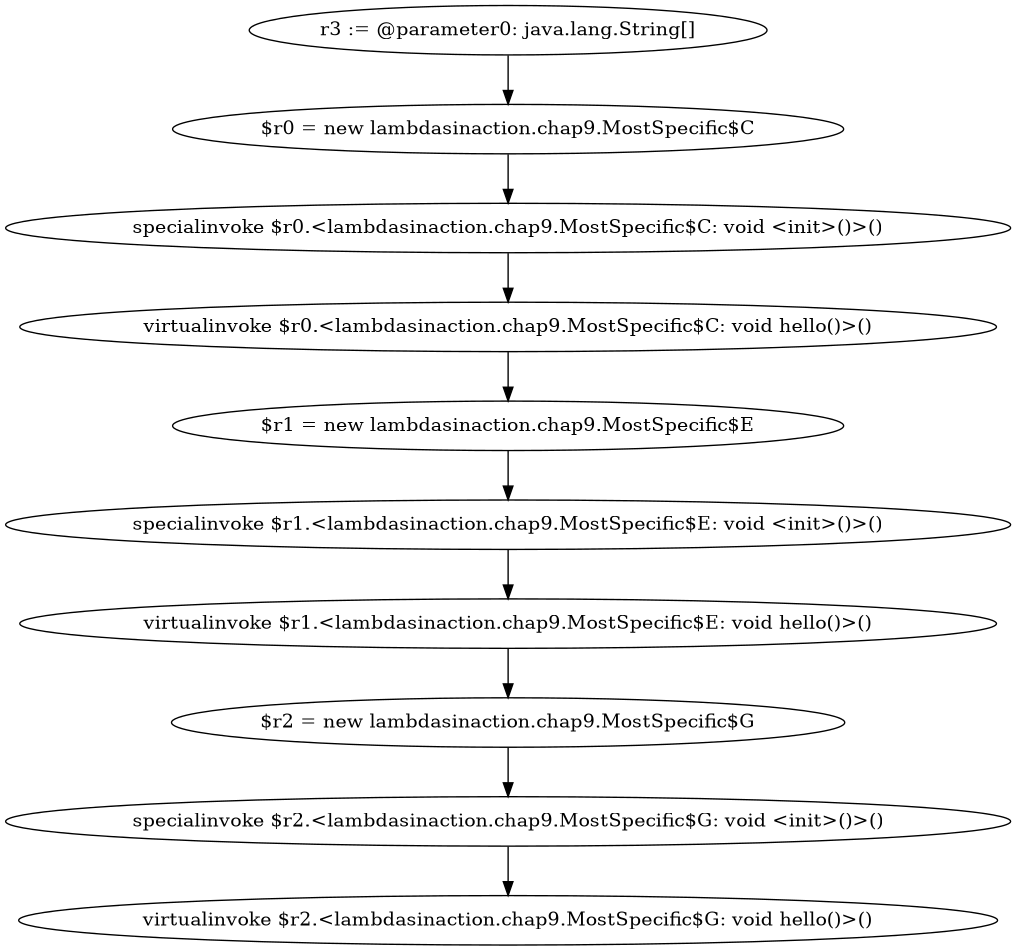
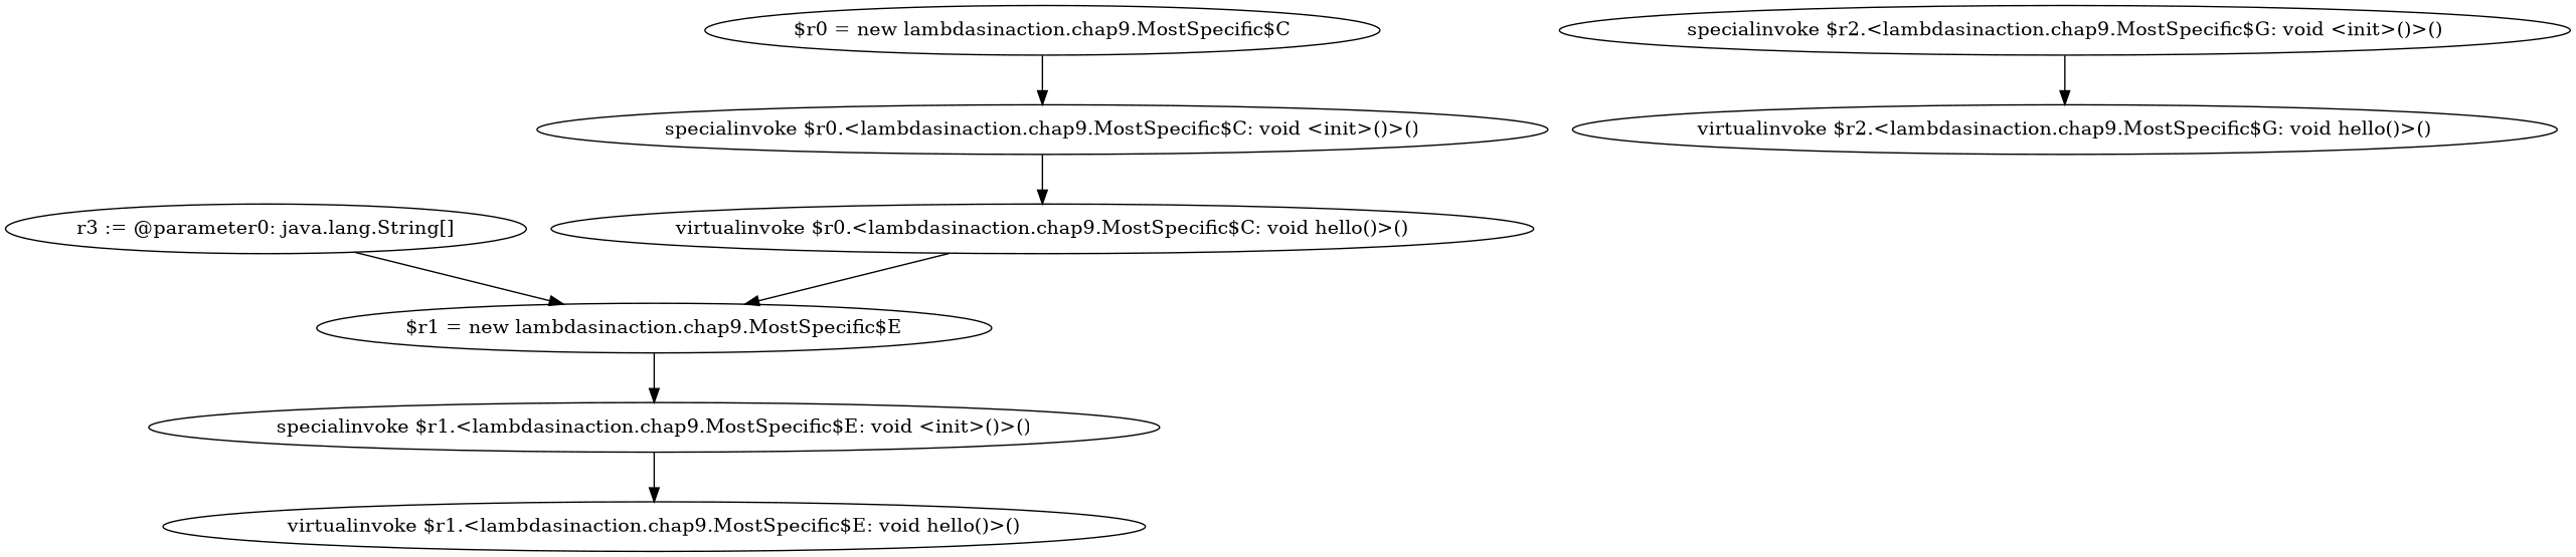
  digraph {
    "r3 := @parameter0: java.lang.String[]"
    "$r0 = new lambdasinaction.chap9.MostSpecific$C"
    "specialinvoke $r0.<lambdasinaction.chap9.MostSpecific$C: void <init>()>()"
    "virtualinvoke $r0.<lambdasinaction.chap9.MostSpecific$C: void hello()>()"
    "$r1 = new lambdasinaction.chap9.MostSpecific$E"
    "specialinvoke $r1.<lambdasinaction.chap9.MostSpecific$E: void <init>()>()"
    "virtualinvoke $r1.<lambdasinaction.chap9.MostSpecific$E: void hello()>()"
-   "$r2 = new lambdasinaction.chap9.MostSpecific$G"
    "specialinvoke $r2.<lambdasinaction.chap9.MostSpecific$G: void <init>()>()"
    "virtualinvoke $r2.<lambdasinaction.chap9.MostSpecific$G: void hello()>()"
-   "r3 := @parameter0: java.lang.String[]" -> "$r0 = new lambdasinaction.chap9.MostSpecific$C"
+   "r3 := @parameter0: java.lang.String[]" -> "$r1 = new lambdasinaction.chap9.MostSpecific$E"
    "$r0 = new lambdasinaction.chap9.MostSpecific$C" -> "specialinvoke $r0.<lambdasinaction.chap9.MostSpecific$C: void <init>()>()"
    "specialinvoke $r0.<lambdasinaction.chap9.MostSpecific$C: void <init>()>()" -> "virtualinvoke $r0.<lambdasinaction.chap9.MostSpecific$C: void hello()>()"
    "virtualinvoke $r0.<lambdasinaction.chap9.MostSpecific$C: void hello()>()" -> "$r1 = new lambdasinaction.chap9.MostSpecific$E"
    "$r1 = new lambdasinaction.chap9.MostSpecific$E" -> "specialinvoke $r1.<lambdasinaction.chap9.MostSpecific$E: void <init>()>()"
    "specialinvoke $r1.<lambdasinaction.chap9.MostSpecific$E: void <init>()>()" -> "virtualinvoke $r1.<lambdasinaction.chap9.MostSpecific$E: void hello()>()"
-   "virtualinvoke $r1.<lambdasinaction.chap9.MostSpecific$E: void hello()>()" -> "$r2 = new lambdasinaction.chap9.MostSpecific$G"
-   "$r2 = new lambdasinaction.chap9.MostSpecific$G" -> "specialinvoke $r2.<lambdasinaction.chap9.MostSpecific$G: void <init>()>()"
    "specialinvoke $r2.<lambdasinaction.chap9.MostSpecific$G: void <init>()>()" -> "virtualinvoke $r2.<lambdasinaction.chap9.MostSpecific$G: void hello()>()"
  }
